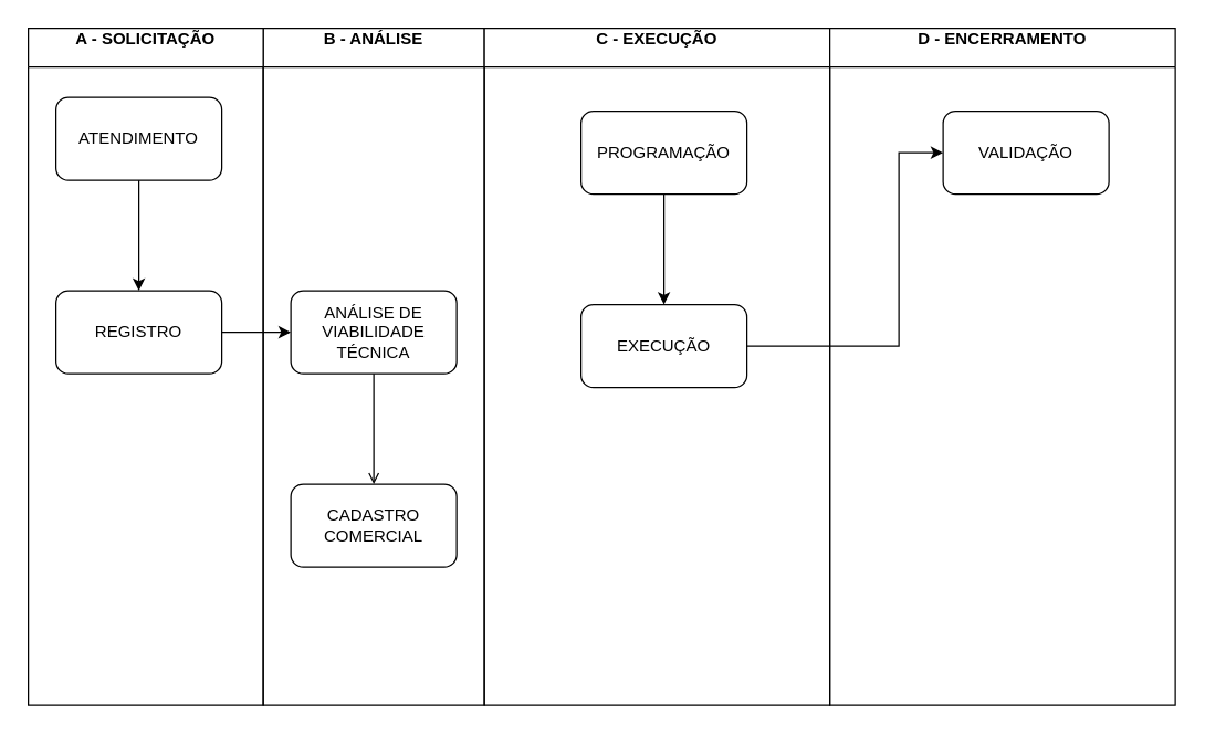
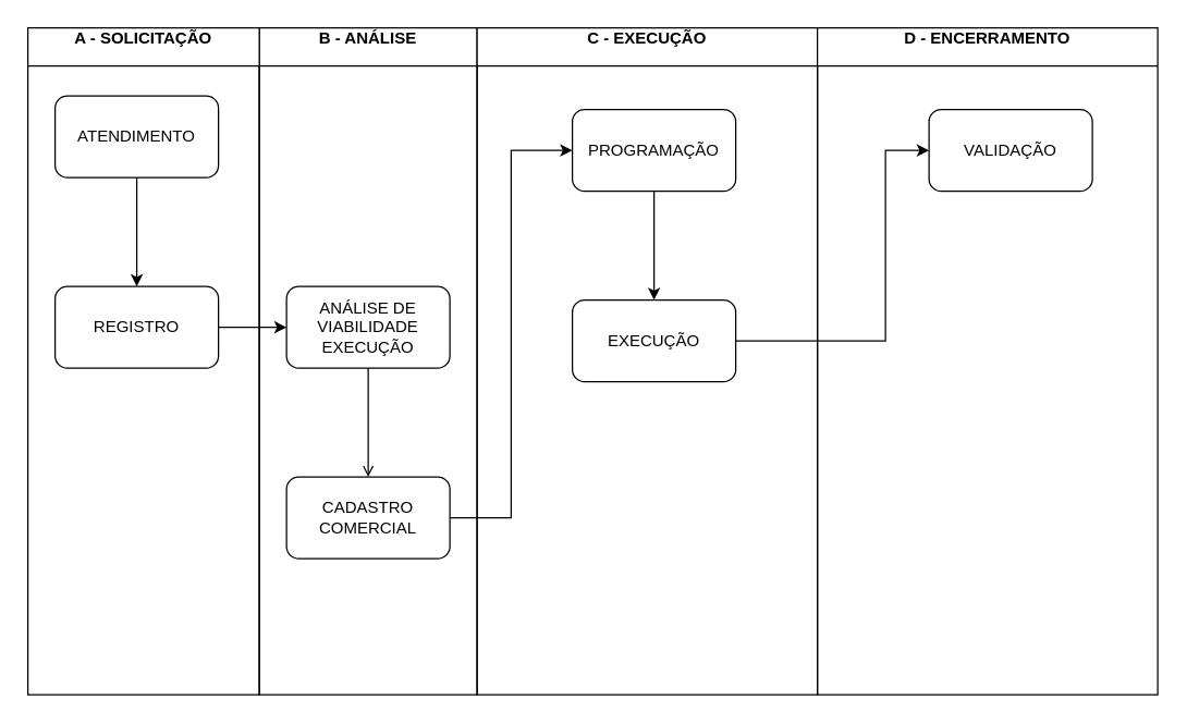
  <mxCell id="0" />
  <mxCell id="1" value="A-SOLICITAÇÃO" parent="0" />
  <mxCell id="2" value="ATENDIMENTO" style="rounded=1;whiteSpace=wrap;html=1;" vertex="1" parent="1"><mxGeometry x="40" y="70" width="120" height="60" as="geometry" /></mxCell>
  <mxCell id="3" value="" style="edgeStyle=orthogonalEdgeStyle;rounded=0;orthogonalLoop=1;jettySize=auto;html=1;" edge="1" parent="1" source="2" target="4"><mxGeometry relative="1" as="geometry" /></mxCell>
  <mxCell id="4" value="REGISTRO" style="rounded=1;whiteSpace=wrap;html=1;" vertex="1" parent="1"><mxGeometry x="40" y="210" width="120" height="60" as="geometry" /></mxCell>
  <mxCell id="5" style="edgeStyle=orthogonalEdgeStyle;rounded=0;orthogonalLoop=1;jettySize=auto;html=1;" edge="1" parent="1" source="4" target="21"><mxGeometry relative="1" as="geometry" /></mxCell>
  <mxCell id="6" value="B - ANÁLISE&#10;" style="swimlane;fillColor=#ffffff;gradientColor=none;container=1;collapsible=0;autosize=0;startSize=28;" vertex="1" parent="1"><mxGeometry x="190" y="20" width="160" height="490" as="geometry" /></mxCell>
  <mxCell id="7" value="C - EXECUÇÃO&#10;" style="swimlane;fillColor=#ffffff;gradientColor=none;container=1;collapsible=0;autosize=0;startSize=28;" vertex="1" parent="1"><mxGeometry x="350" y="20" width="250" height="490" as="geometry" /></mxCell>
  <mxCell id="8" value="D - ENCERRAMENTO&#10;" style="swimlane;fillColor=#ffffff;gradientColor=none;container=1;collapsible=0;autosize=0;startSize=28;" vertex="1" parent="1"><mxGeometry x="600" y="20" width="250" height="490" as="geometry" /></mxCell>
  <mxCell id="9" value="A - SOLICITAÇÃO - CONT" parent="0" />
  <mxCell id="10" value="A - SOLICITAÇÃO&#10;" style="swimlane;fillColor=#ffffff;gradientColor=none;container=1;collapsible=0;autosize=1;startSize=28;" vertex="1" parent="9"><mxGeometry x="20" y="20" width="170" height="490" as="geometry" /></mxCell>
  <mxCell id="11" value="GERAL" parent="0" />
  <mxCell id="12" value="D-ENCERRAMENTO" parent="0" />
  <mxCell id="13" value="VALIDAÇÃO" style="rounded=1;whiteSpace=wrap;html=1;" vertex="1" parent="12"><mxGeometry x="682" y="80" width="120" height="60" as="geometry" /></mxCell>
  <mxCell id="14" style="edgeStyle=orthogonalEdgeStyle;rounded=0;orthogonalLoop=1;jettySize=auto;html=1;entryX=0;entryY=0.5;entryDx=0;entryDy=0;" edge="1" parent="12" source="18" target="13"><mxGeometry relative="1" as="geometry"><Array as="points"><mxPoint x="650" y="250" /><mxPoint x="650" y="110" /></Array></mxGeometry></mxCell>
  <mxCell id="15" value="C-EXECUÇÃO" parent="0" />
  <mxCell id="16" value="PROGRAMAÇÃO" style="rounded=1;whiteSpace=wrap;html=1;" vertex="1" parent="15"><mxGeometry x="420" y="80" width="120" height="60" as="geometry" /></mxCell>
  <mxCell id="17" value="" style="edgeStyle=orthogonalEdgeStyle;rounded=0;orthogonalLoop=1;jettySize=auto;html=1;" edge="1" parent="15" source="16" target="18"><mxGeometry relative="1" as="geometry" /></mxCell>
  <mxCell id="18" value="EXECUÇÃO" style="rounded=1;whiteSpace=wrap;html=1;" vertex="1" parent="15"><mxGeometry x="420" y="220" width="120" height="60" as="geometry" /></mxCell>
+ <mxCell id="19" style="edgeStyle=orthogonalEdgeStyle;rounded=0;orthogonalLoop=1;jettySize=auto;html=1;entryX=0;entryY=0.5;entryDx=0;entryDy=0;" edge="1" parent="15" source="23" target="16"><mxGeometry relative="1" as="geometry" /></mxCell>
  <mxCell id="20" value="B-ANÁLISE E CADASTRO" parent="0" />
- <mxCell id="21" value="ANÁLISE DE VIABILIDADE TÉCNICA" style="rounded=1;whiteSpace=wrap;html=1;" vertex="1" parent="20"><mxGeometry x="210" y="210" width="120" height="60" as="geometry" /></mxCell>
+ <mxCell id="21" value="ANÁLISE DE VIABILIDADE EXECUÇÃO" style="rounded=1;whiteSpace=wrap;html=1;" vertex="1" parent="20"><mxGeometry x="210" y="210" width="120" height="60" as="geometry" /></mxCell>
  <mxCell id="22" value="" style="edgeStyle=orthogonalEdgeStyle;rounded=0;orthogonalLoop=1;jettySize=auto;html=1;endArrow=open;" edge="1" parent="20" source="21" target="23"><mxGeometry relative="1" as="geometry" /></mxCell>
  <mxCell id="23" value="CADASTRO COMERCIAL" style="rounded=1;whiteSpace=wrap;html=1;" vertex="1" parent="20"><mxGeometry x="210" y="350" width="120" height="60" as="geometry" /></mxCell>
